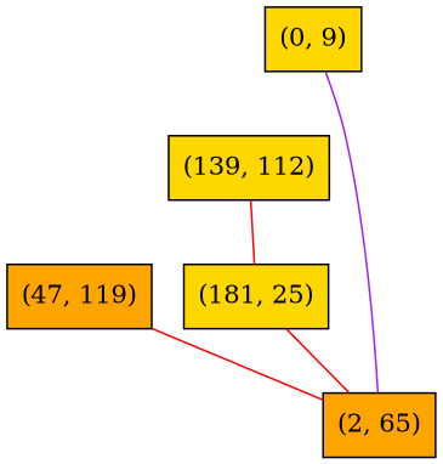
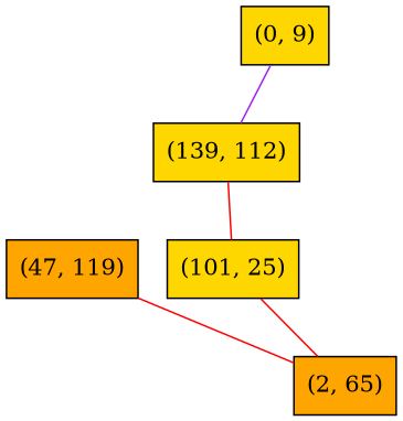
  graph {
    node [fillcolor=gold shape=box style=filled]
    edge [color=red weight=1]
    "(139, 112)"
-   "(181, 25)"
+   "(181, 25)" [label="(101, 25)"]
    "(2, 65)" [fillcolor=orange]
    n4 [fillcolor=orange label="(47, 119)"]
    n5 [label="(0, 9)"]
    "(139, 112)" -- "(181, 25)"
    "(181, 25)" -- "(2, 65)"
    n4 -- "(2, 65)"
-   n5 -- "(2, 65)" [color=purple weight=4]
+   n5 -- "(139, 112)" [color=purple weight=4]
  }
